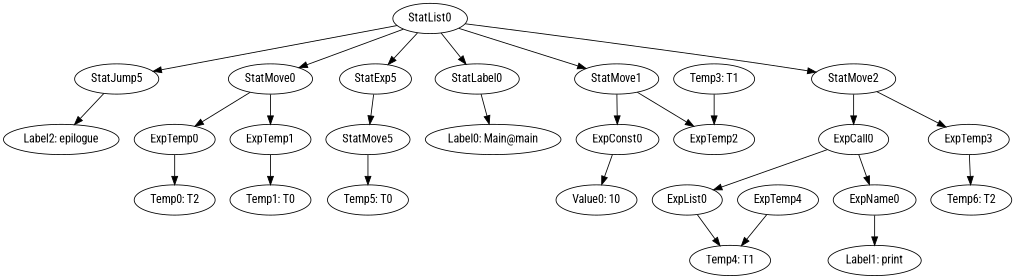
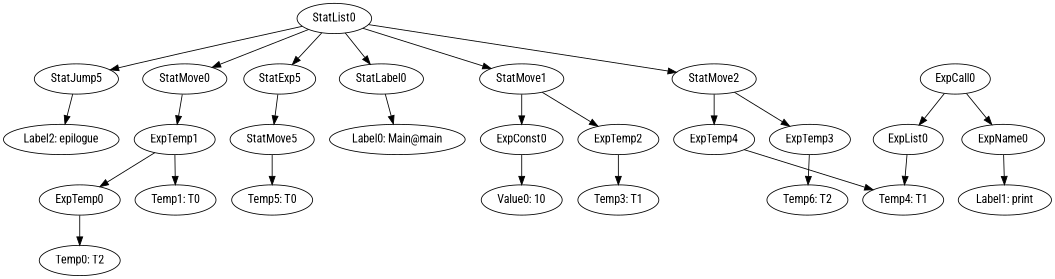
  digraph {
    fontname="Roboto Condensed"
    ordering=out
    node [fontname="Roboto Condensed"]
    edge [fontname="Roboto Condensed"]
    n1 [label=StatJump5]
    "Label2: epilogue"
    n3 [label=StatMove5]
    "Temp5: T0"
    ExpList0
    "Temp4: T1"
    ExpTemp4
    ExpCall0
    ExpName0
    "Label1: print"
    StatMove0
    ExpTemp0
    ExpTemp1
    "Temp0: T2"
    "Temp1: T0"
    n16 [label=StatExp5]
    StatList0
    StatLabel0
    StatMove1
    StatMove2
    "Label0: Main@main"
    ExpConst0
    ExpTemp2
    ExpTemp3
    "Value0: 10"
    n26 [label="Temp3: T1"]
    n27 [label="Temp6: T2"]
    n1 -> "Label2: epilogue"
    n3 -> "Temp5: T0"
    ExpList0 -> "Temp4: T1"
    ExpTemp4 -> "Temp4: T1"
    ExpCall0 -> ExpList0
    ExpCall0 -> ExpName0
    ExpName0 -> "Label1: print"
-   StatMove0 -> ExpTemp0
+   ExpTemp1 -> ExpTemp0
    StatMove0 -> ExpTemp1
    ExpTemp0 -> "Temp0: T2"
    ExpTemp1 -> "Temp1: T0"
    n16 -> n3
    StatList0 -> n1
    StatList0 -> StatMove0
    StatList0 -> n16
    StatList0 -> StatLabel0
    StatList0 -> StatMove1
    StatList0 -> StatMove2
    StatLabel0 -> "Label0: Main@main"
    StatMove1 -> ExpConst0
    StatMove1 -> ExpTemp2
-   StatMove2 -> ExpCall0
+   StatMove2 -> ExpTemp4
    StatMove2 -> ExpTemp3
    ExpConst0 -> "Value0: 10"
-   n26 -> ExpTemp2
+   ExpTemp2 -> n26
    ExpTemp3 -> n27
  }
